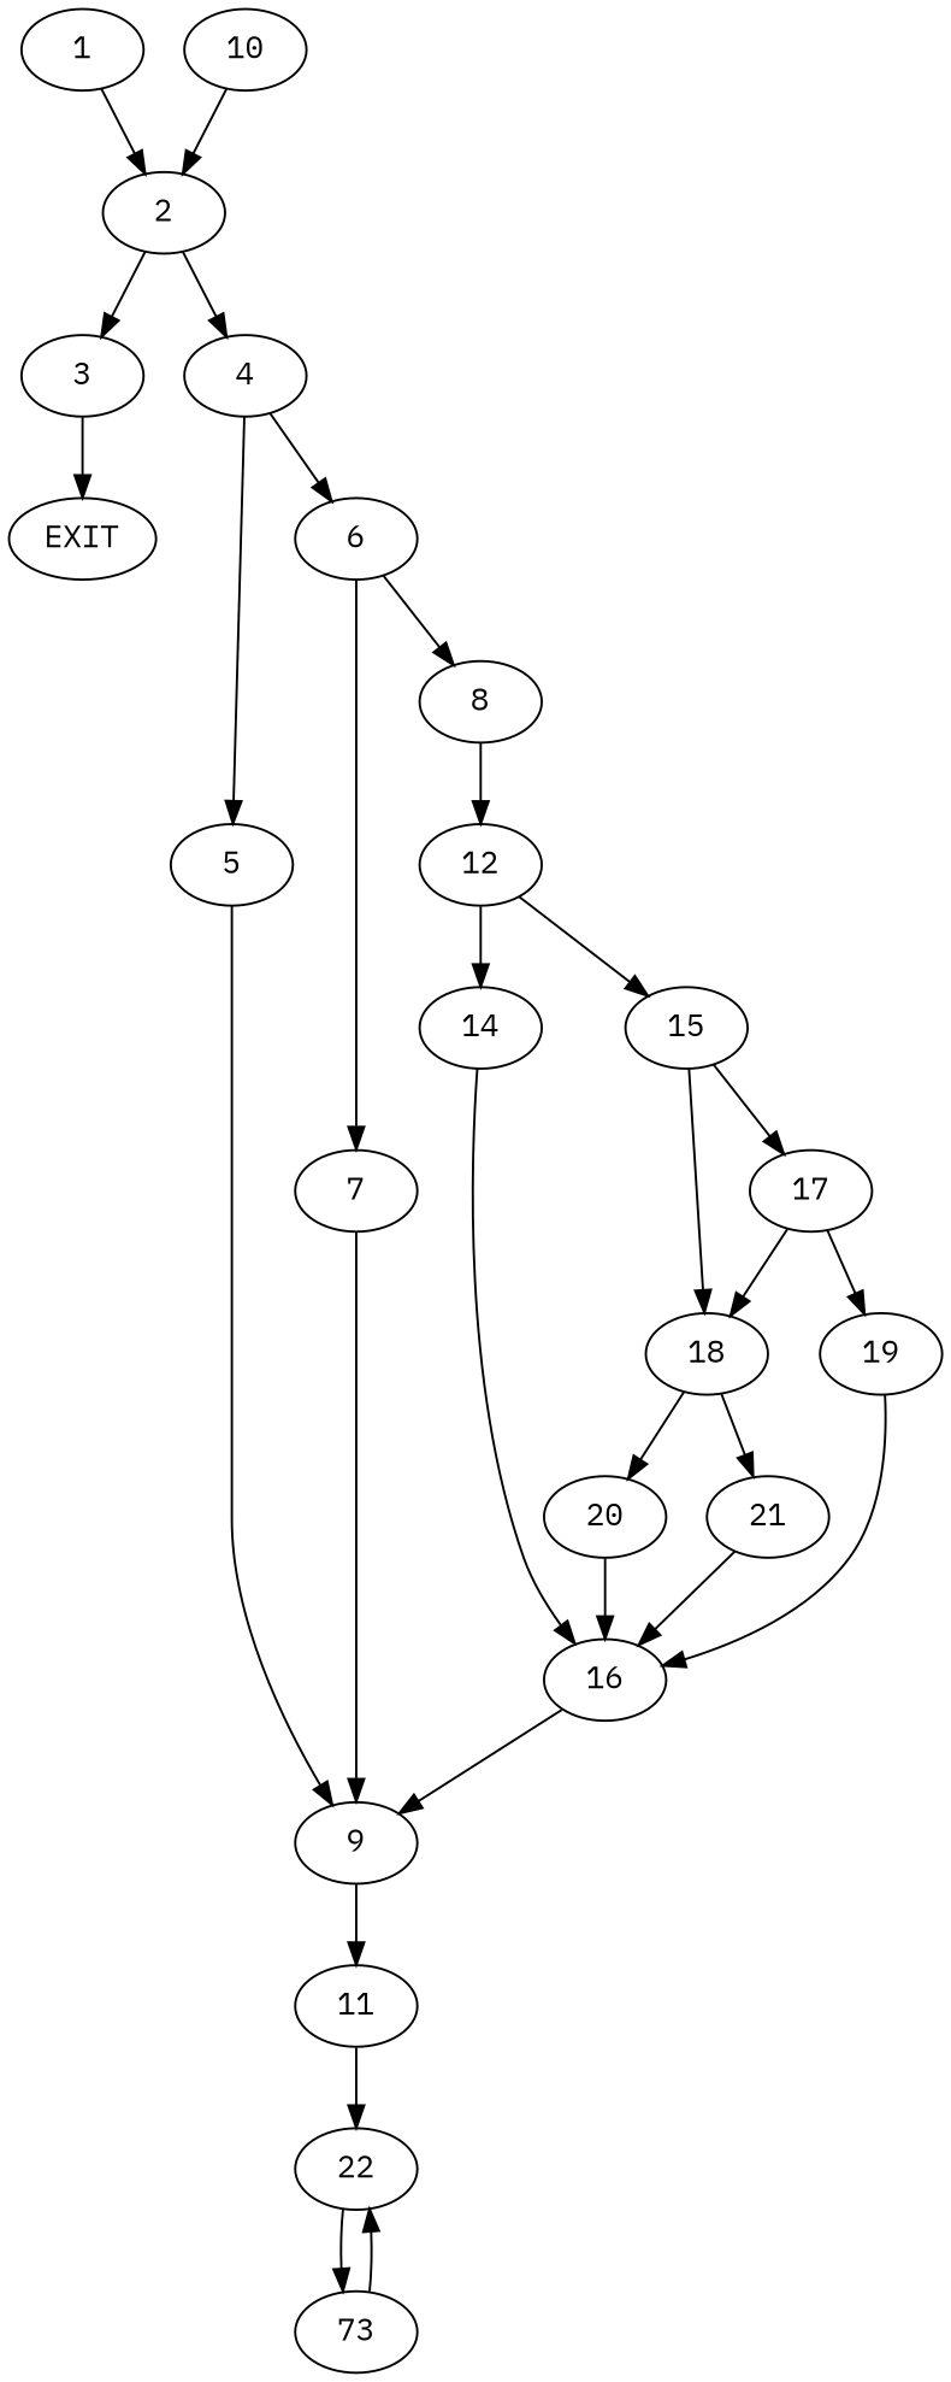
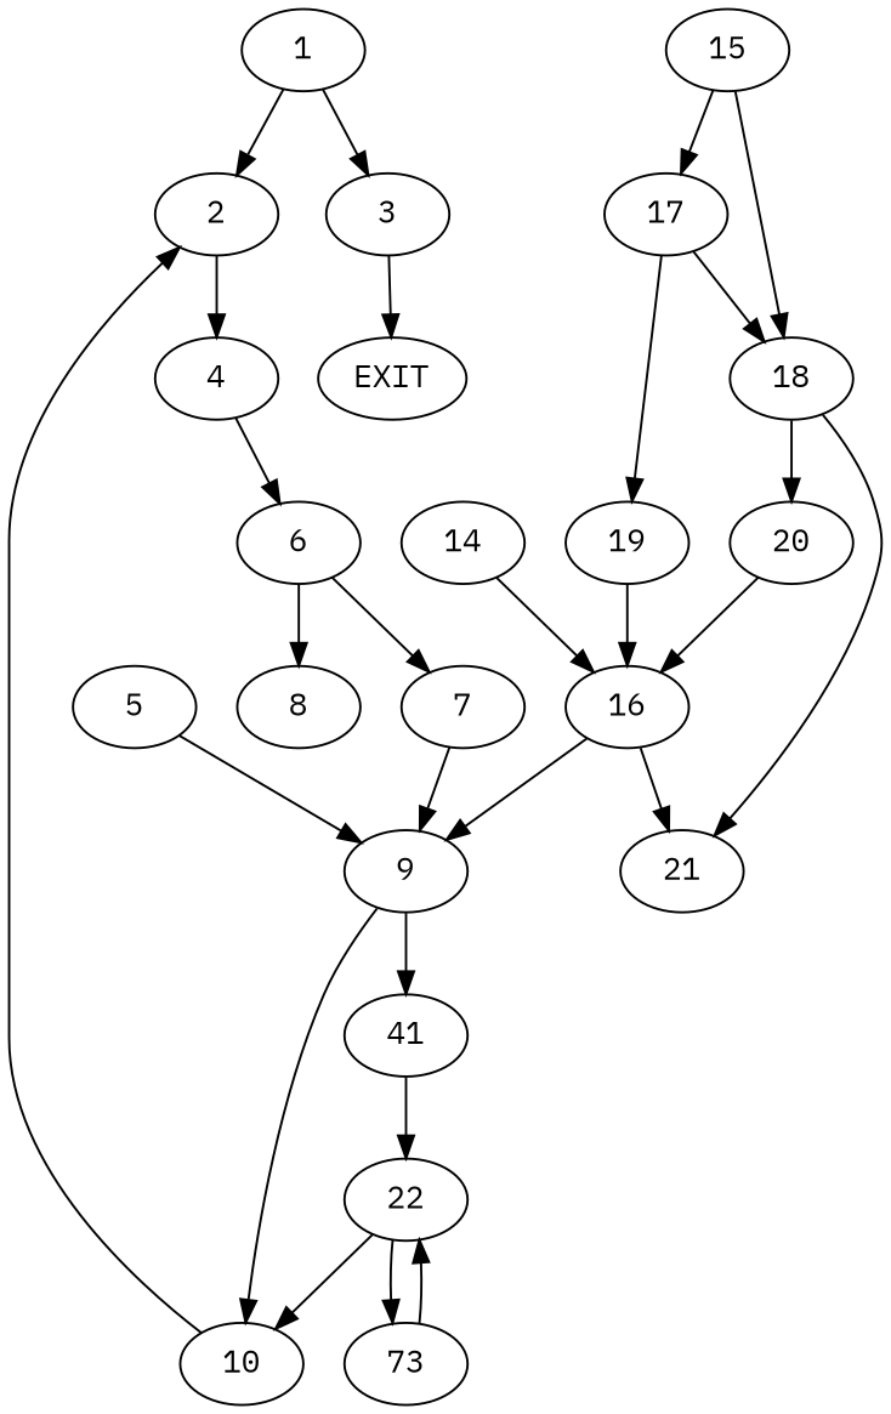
  digraph {
    fontname="IBM Plex Mono"
    node [fontname="IBM Plex Mono"]
    edge [fontname="IBM Plex Mono"]
    1
    2
    n3 [label=EXIT]
    3
    4
    5
    6
    9
    7
    8
    10
-   11
-   12
+   11 [label=41]
    14
    15
    22
    n17 [label=73]
    16
    17
    18
    19
    20
    21
    1 -> 2
-   2 -> 3
+   1 -> 3
    2 -> 4
    3 -> n3
-   4 -> 5
    4 -> 6
    5 -> 9
    6 -> 7
    6 -> 8
+   9 -> 10
    9 -> 11
    7 -> 9
-   8 -> 12
    10 -> 2
    11 -> 22
-   12 -> 14
-   12 -> 15
    14 -> 16
    15 -> 17
    15 -> 18
+   22 -> 10
    22 -> n17
    n17 -> 22
    16 -> 9
    17 -> 18
    17 -> 19
    18 -> 20
    18 -> 21
    19 -> 16
    20 -> 16
-   21 -> 16
+   16 -> 21
  }
